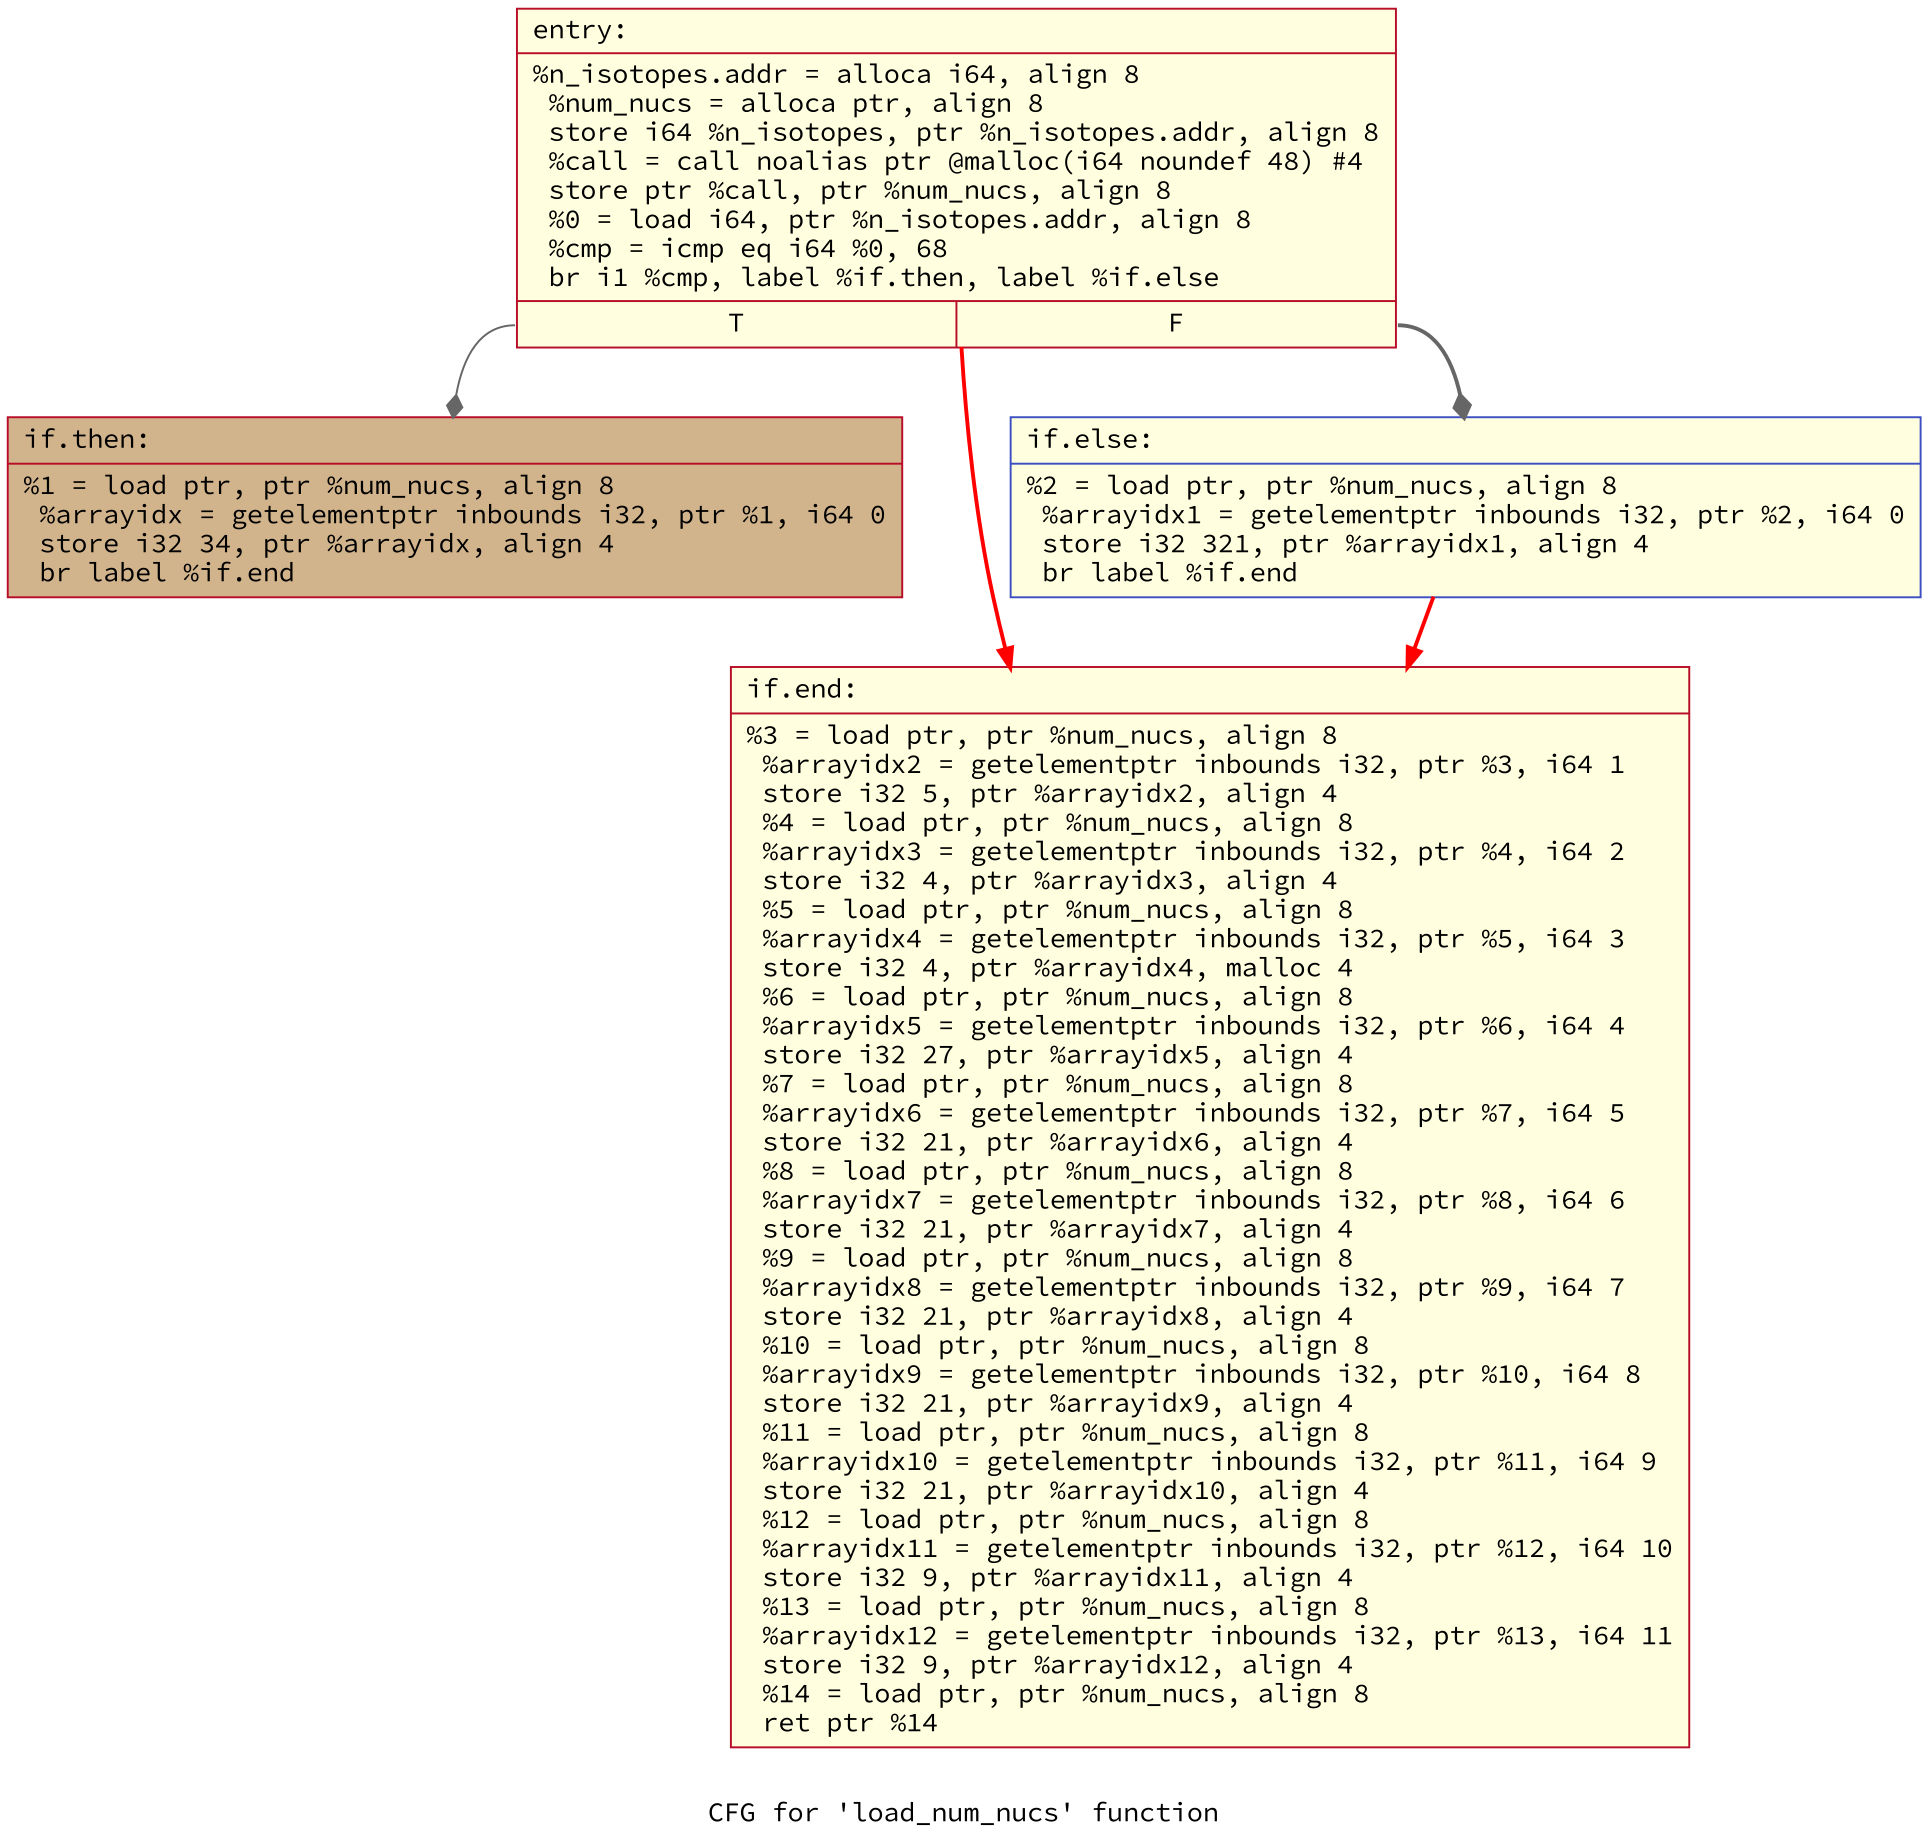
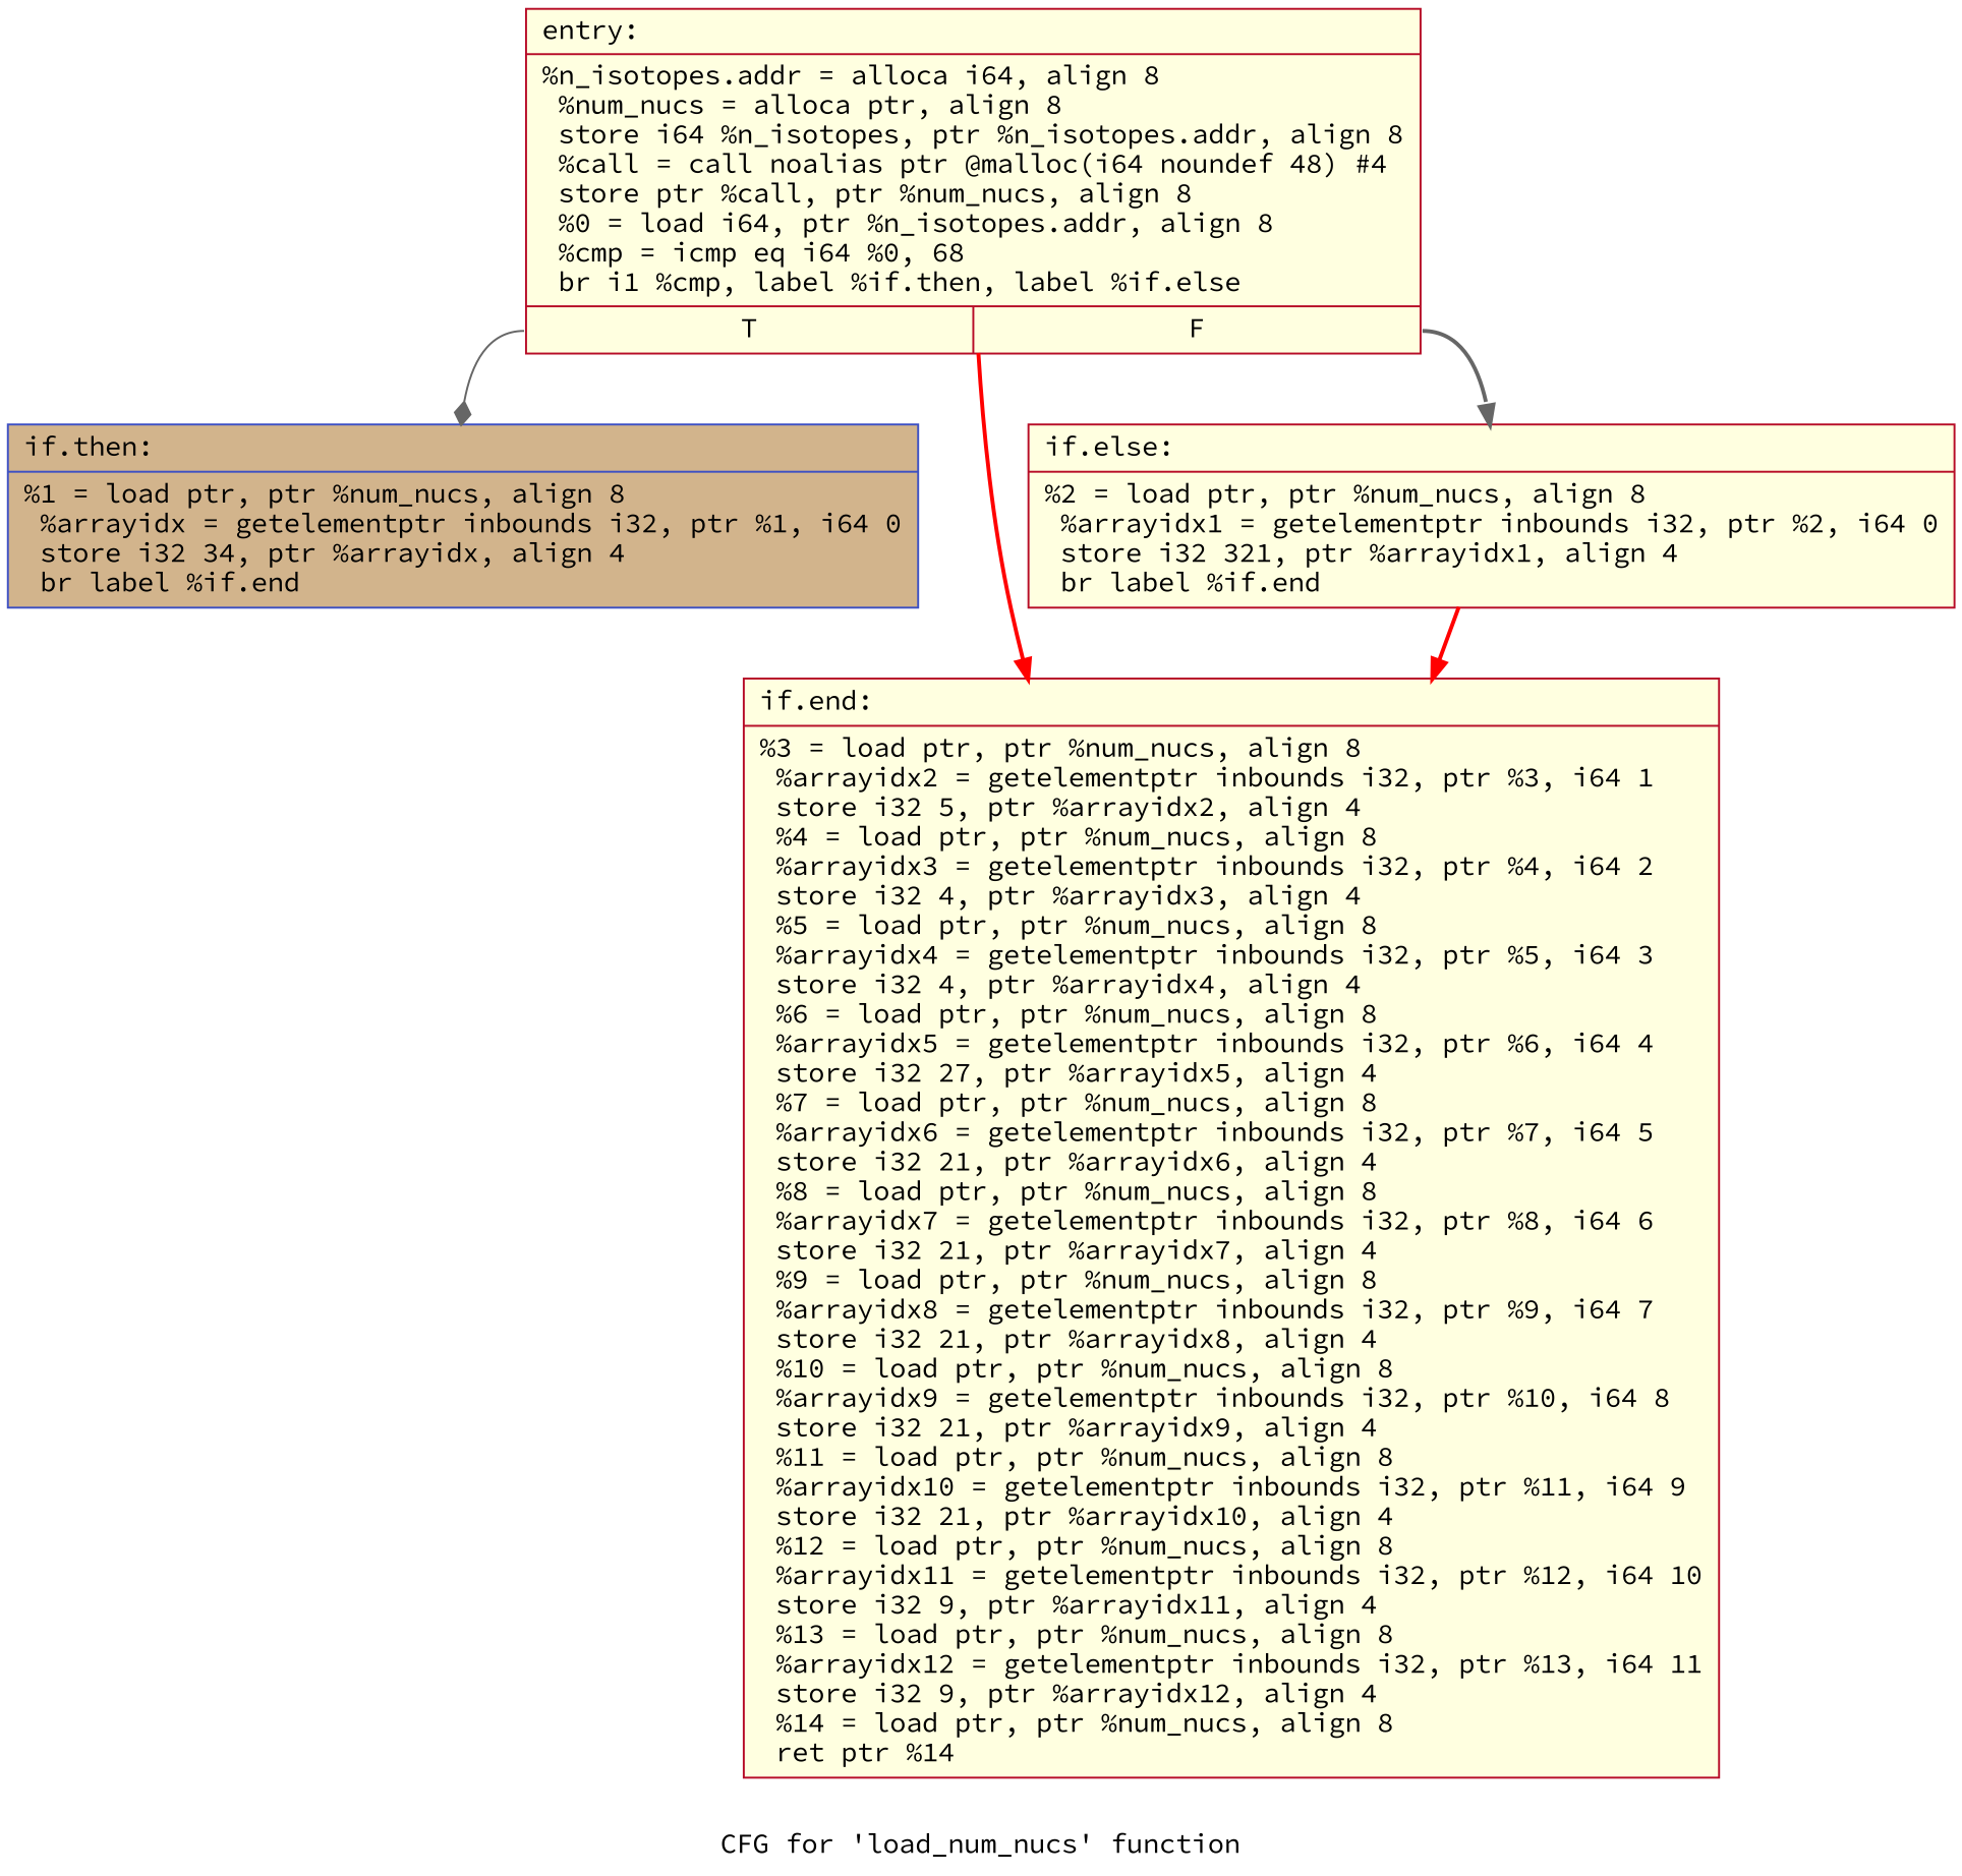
  digraph {
    fontname="Source Code Pro"
    label="CFG for 'load_num_nucs' function"
    node [color="#b70d28ff" fillcolor=lightyellow fontname="Source Code Pro" shape=record style=filled]
    edge [arrowhead=diamond color=gray40 fontname="Source Code Pro" style=bold]
    n1 [label="{entry:\l|  %n_isotopes.addr = alloca i64, align 8\l  %num_nucs = alloca ptr, align 8\l  store i64 %n_isotopes, ptr %n_isotopes.addr, align 8\l  %call = call noalias ptr @malloc(i64 noundef 48) #4\l  store ptr %call, ptr %num_nucs, align 8\l  %0 = load i64, ptr %n_isotopes.addr, align 8\l  %cmp = icmp eq i64 %0, 68\l  br i1 %cmp, label %if.then, label %if.else\l|{<s0>T|<s1>F}}"]
-   n2 [fillcolor=tan label="{if.then:\l|  %1 = load ptr, ptr %num_nucs, align 8\l  %arrayidx = getelementptr inbounds i32, ptr %1, i64 0\l  store i32 34, ptr %arrayidx, align 4\l  br label %if.end\l}"]
-   n3 [color="#3d50c3ff" label="{if.else:\l|  %2 = load ptr, ptr %num_nucs, align 8\l  %arrayidx1 = getelementptr inbounds i32, ptr %2, i64 0\l  store i32 321, ptr %arrayidx1, align 4\l  br label %if.end\l}"]
-   n4 [label="{if.end:\l|  %3 = load ptr, ptr %num_nucs, align 8\l  %arrayidx2 = getelementptr inbounds i32, ptr %3, i64 1\l  store i32 5, ptr %arrayidx2, align 4\l  %4 = load ptr, ptr %num_nucs, align 8\l  %arrayidx3 = getelementptr inbounds i32, ptr %4, i64 2\l  store i32 4, ptr %arrayidx3, align 4\l  %5 = load ptr, ptr %num_nucs, align 8\l  %arrayidx4 = getelementptr inbounds i32, ptr %5, i64 3\l  store i32 4, ptr %arrayidx4, malloc 4\l  %6 = load ptr, ptr %num_nucs, align 8\l  %arrayidx5 = getelementptr inbounds i32, ptr %6, i64 4\l  store i32 27, ptr %arrayidx5, align 4\l  %7 = load ptr, ptr %num_nucs, align 8\l  %arrayidx6 = getelementptr inbounds i32, ptr %7, i64 5\l  store i32 21, ptr %arrayidx6, align 4\l  %8 = load ptr, ptr %num_nucs, align 8\l  %arrayidx7 = getelementptr inbounds i32, ptr %8, i64 6\l  store i32 21, ptr %arrayidx7, align 4\l  %9 = load ptr, ptr %num_nucs, align 8\l  %arrayidx8 = getelementptr inbounds i32, ptr %9, i64 7\l  store i32 21, ptr %arrayidx8, align 4\l  %10 = load ptr, ptr %num_nucs, align 8\l  %arrayidx9 = getelementptr inbounds i32, ptr %10, i64 8\l  store i32 21, ptr %arrayidx9, align 4\l  %11 = load ptr, ptr %num_nucs, align 8\l  %arrayidx10 = getelementptr inbounds i32, ptr %11, i64 9\l  store i32 21, ptr %arrayidx10, align 4\l  %12 = load ptr, ptr %num_nucs, align 8\l  %arrayidx11 = getelementptr inbounds i32, ptr %12, i64 10\l  store i32 9, ptr %arrayidx11, align 4\l  %13 = load ptr, ptr %num_nucs, align 8\l  %arrayidx12 = getelementptr inbounds i32, ptr %13, i64 11\l  store i32 9, ptr %arrayidx12, align 4\l  %14 = load ptr, ptr %num_nucs, align 8\l  ret ptr %14\l}"]
+   n2 [color="#3d50c3ff" fillcolor=tan label="{if.then:\l|  %1 = load ptr, ptr %num_nucs, align 8\l  %arrayidx = getelementptr inbounds i32, ptr %1, i64 0\l  store i32 34, ptr %arrayidx, align 4\l  br label %if.end\l}"]
+   n3 [label="{if.else:\l|  %2 = load ptr, ptr %num_nucs, align 8\l  %arrayidx1 = getelementptr inbounds i32, ptr %2, i64 0\l  store i32 321, ptr %arrayidx1, align 4\l  br label %if.end\l}"]
+   n4 [label="{if.end:\l|  %3 = load ptr, ptr %num_nucs, align 8\l  %arrayidx2 = getelementptr inbounds i32, ptr %3, i64 1\l  store i32 5, ptr %arrayidx2, align 4\l  %4 = load ptr, ptr %num_nucs, align 8\l  %arrayidx3 = getelementptr inbounds i32, ptr %4, i64 2\l  store i32 4, ptr %arrayidx3, align 4\l  %5 = load ptr, ptr %num_nucs, align 8\l  %arrayidx4 = getelementptr inbounds i32, ptr %5, i64 3\l  store i32 4, ptr %arrayidx4, align 4\l  %6 = load ptr, ptr %num_nucs, align 8\l  %arrayidx5 = getelementptr inbounds i32, ptr %6, i64 4\l  store i32 27, ptr %arrayidx5, align 4\l  %7 = load ptr, ptr %num_nucs, align 8\l  %arrayidx6 = getelementptr inbounds i32, ptr %7, i64 5\l  store i32 21, ptr %arrayidx6, align 4\l  %8 = load ptr, ptr %num_nucs, align 8\l  %arrayidx7 = getelementptr inbounds i32, ptr %8, i64 6\l  store i32 21, ptr %arrayidx7, align 4\l  %9 = load ptr, ptr %num_nucs, align 8\l  %arrayidx8 = getelementptr inbounds i32, ptr %9, i64 7\l  store i32 21, ptr %arrayidx8, align 4\l  %10 = load ptr, ptr %num_nucs, align 8\l  %arrayidx9 = getelementptr inbounds i32, ptr %10, i64 8\l  store i32 21, ptr %arrayidx9, align 4\l  %11 = load ptr, ptr %num_nucs, align 8\l  %arrayidx10 = getelementptr inbounds i32, ptr %11, i64 9\l  store i32 21, ptr %arrayidx10, align 4\l  %12 = load ptr, ptr %num_nucs, align 8\l  %arrayidx11 = getelementptr inbounds i32, ptr %12, i64 10\l  store i32 9, ptr %arrayidx11, align 4\l  %13 = load ptr, ptr %num_nucs, align 8\l  %arrayidx12 = getelementptr inbounds i32, ptr %13, i64 11\l  store i32 9, ptr %arrayidx12, align 4\l  %14 = load ptr, ptr %num_nucs, align 8\l  ret ptr %14\l}"]
    n1 -> n2 [style=solid tailport=s0]
-   n1 -> n3 [tailport=s1]
+   n1 -> n3 [arrowhead=normal tailport=s1]
    n1 -> n4 [arrowhead=normal color=red]
    n3 -> n4 [arrowhead=normal color=red]
  }
